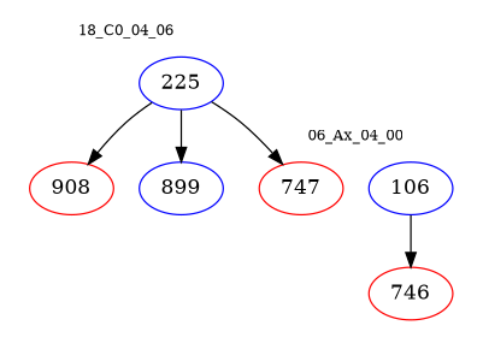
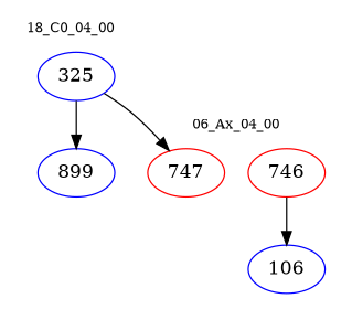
  digraph {
    node [color=blue]
    edge [color=black]
    n1 [label=106]
    n2 [color=red label=746]
    n3 [color=red label=747]
-   n4 [label=225]
-   n5 [color=red label=908]
+   n4 [label=325]
    n6 [label=899]
    subgraph cluster_1 {
      color=white
      fontsize=10
      label="06_Ax_04_00"
      n1
      n2
      n3
    }
    subgraph cluster_2 {
      color=white
      fontsize=10
-     label="18_C0_04_06"
+     label="18_C0_04_00"
      n4
-     n5
      n6
    }
-   n1 -> n2
+   n2 -> n1
    n4 -> n3
-   n4 -> n5
    n4 -> n6
  }
